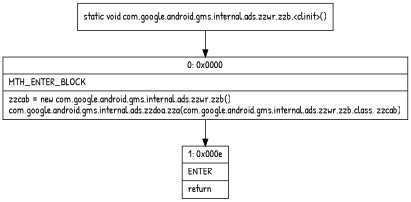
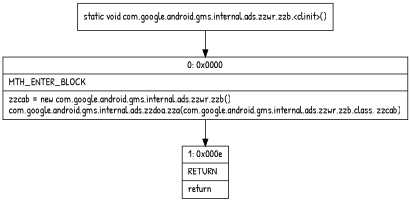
  digraph {
    fontname="Patrick Hand"
    node [shape=record fontname="Patrick Hand"]
    edge [fontname="Patrick Hand"]
    n1 [label="{0\:\ 0x0000|MTH_ENTER_BLOCK\l|zzcab = new com.google.android.gms.internal.ads.zzwr.zzb()\lcom.google.android.gms.internal.ads.zzdoa.zza(com.google.android.gms.internal.ads.zzwr.zzb.class, zzcab)\l}"]
-   n2 [label="{1\:\ 0x000e|ENTER\l|return\l}"]
+   n2 [label="{1\:\ 0x000e|RETURN\l|return\l}"]
    n3 [label="{static void com.google.android.gms.internal.ads.zzwr.zzb.\<clinit\>() }"]
    n1 -> n2
    n3 -> n1
  }
